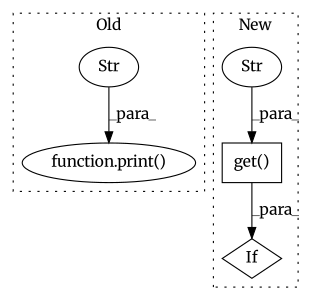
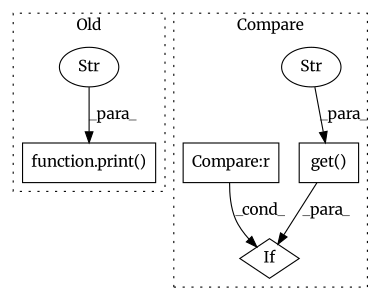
  digraph {
    fontname=Merriweather
    node [a=75 fontname=Merriweather shape=box]
    edge [fontname=Merriweather]
-   n1 [l="6,1" label="function.print()" s="1508,1559" shape=ellipse]
+   n1 [l="6,1" label="function.print()" s="1508,1559"]
    n2 [a=66 l=45 label=Str s=1514 shape=ellipse]
    n3 [l="15,1" label="get()" s="1004,1039"]
    n4 [a=66 l=14 label=Str s=1019 shape=ellipse]
    n5 [a=96 l=3 label=If s=1212 shape=diamond]
+   n6 [a=40 l=21 label="Compare:r" s=1242]
    subgraph cluster_1 {
      label=Old
      style=dotted
      n1
      n2
    }
    subgraph cluster_2 {
-     label=New
+     label=Compare
      style=dotted
      n3
      n4
      n5
+     n6
    }
    n2 -> n1 [label=_para_]
    n3 -> n5 [label=_para_]
    n4 -> n3 [label=_para_]
+   n6 -> n5 [label=_cond_]
  }
